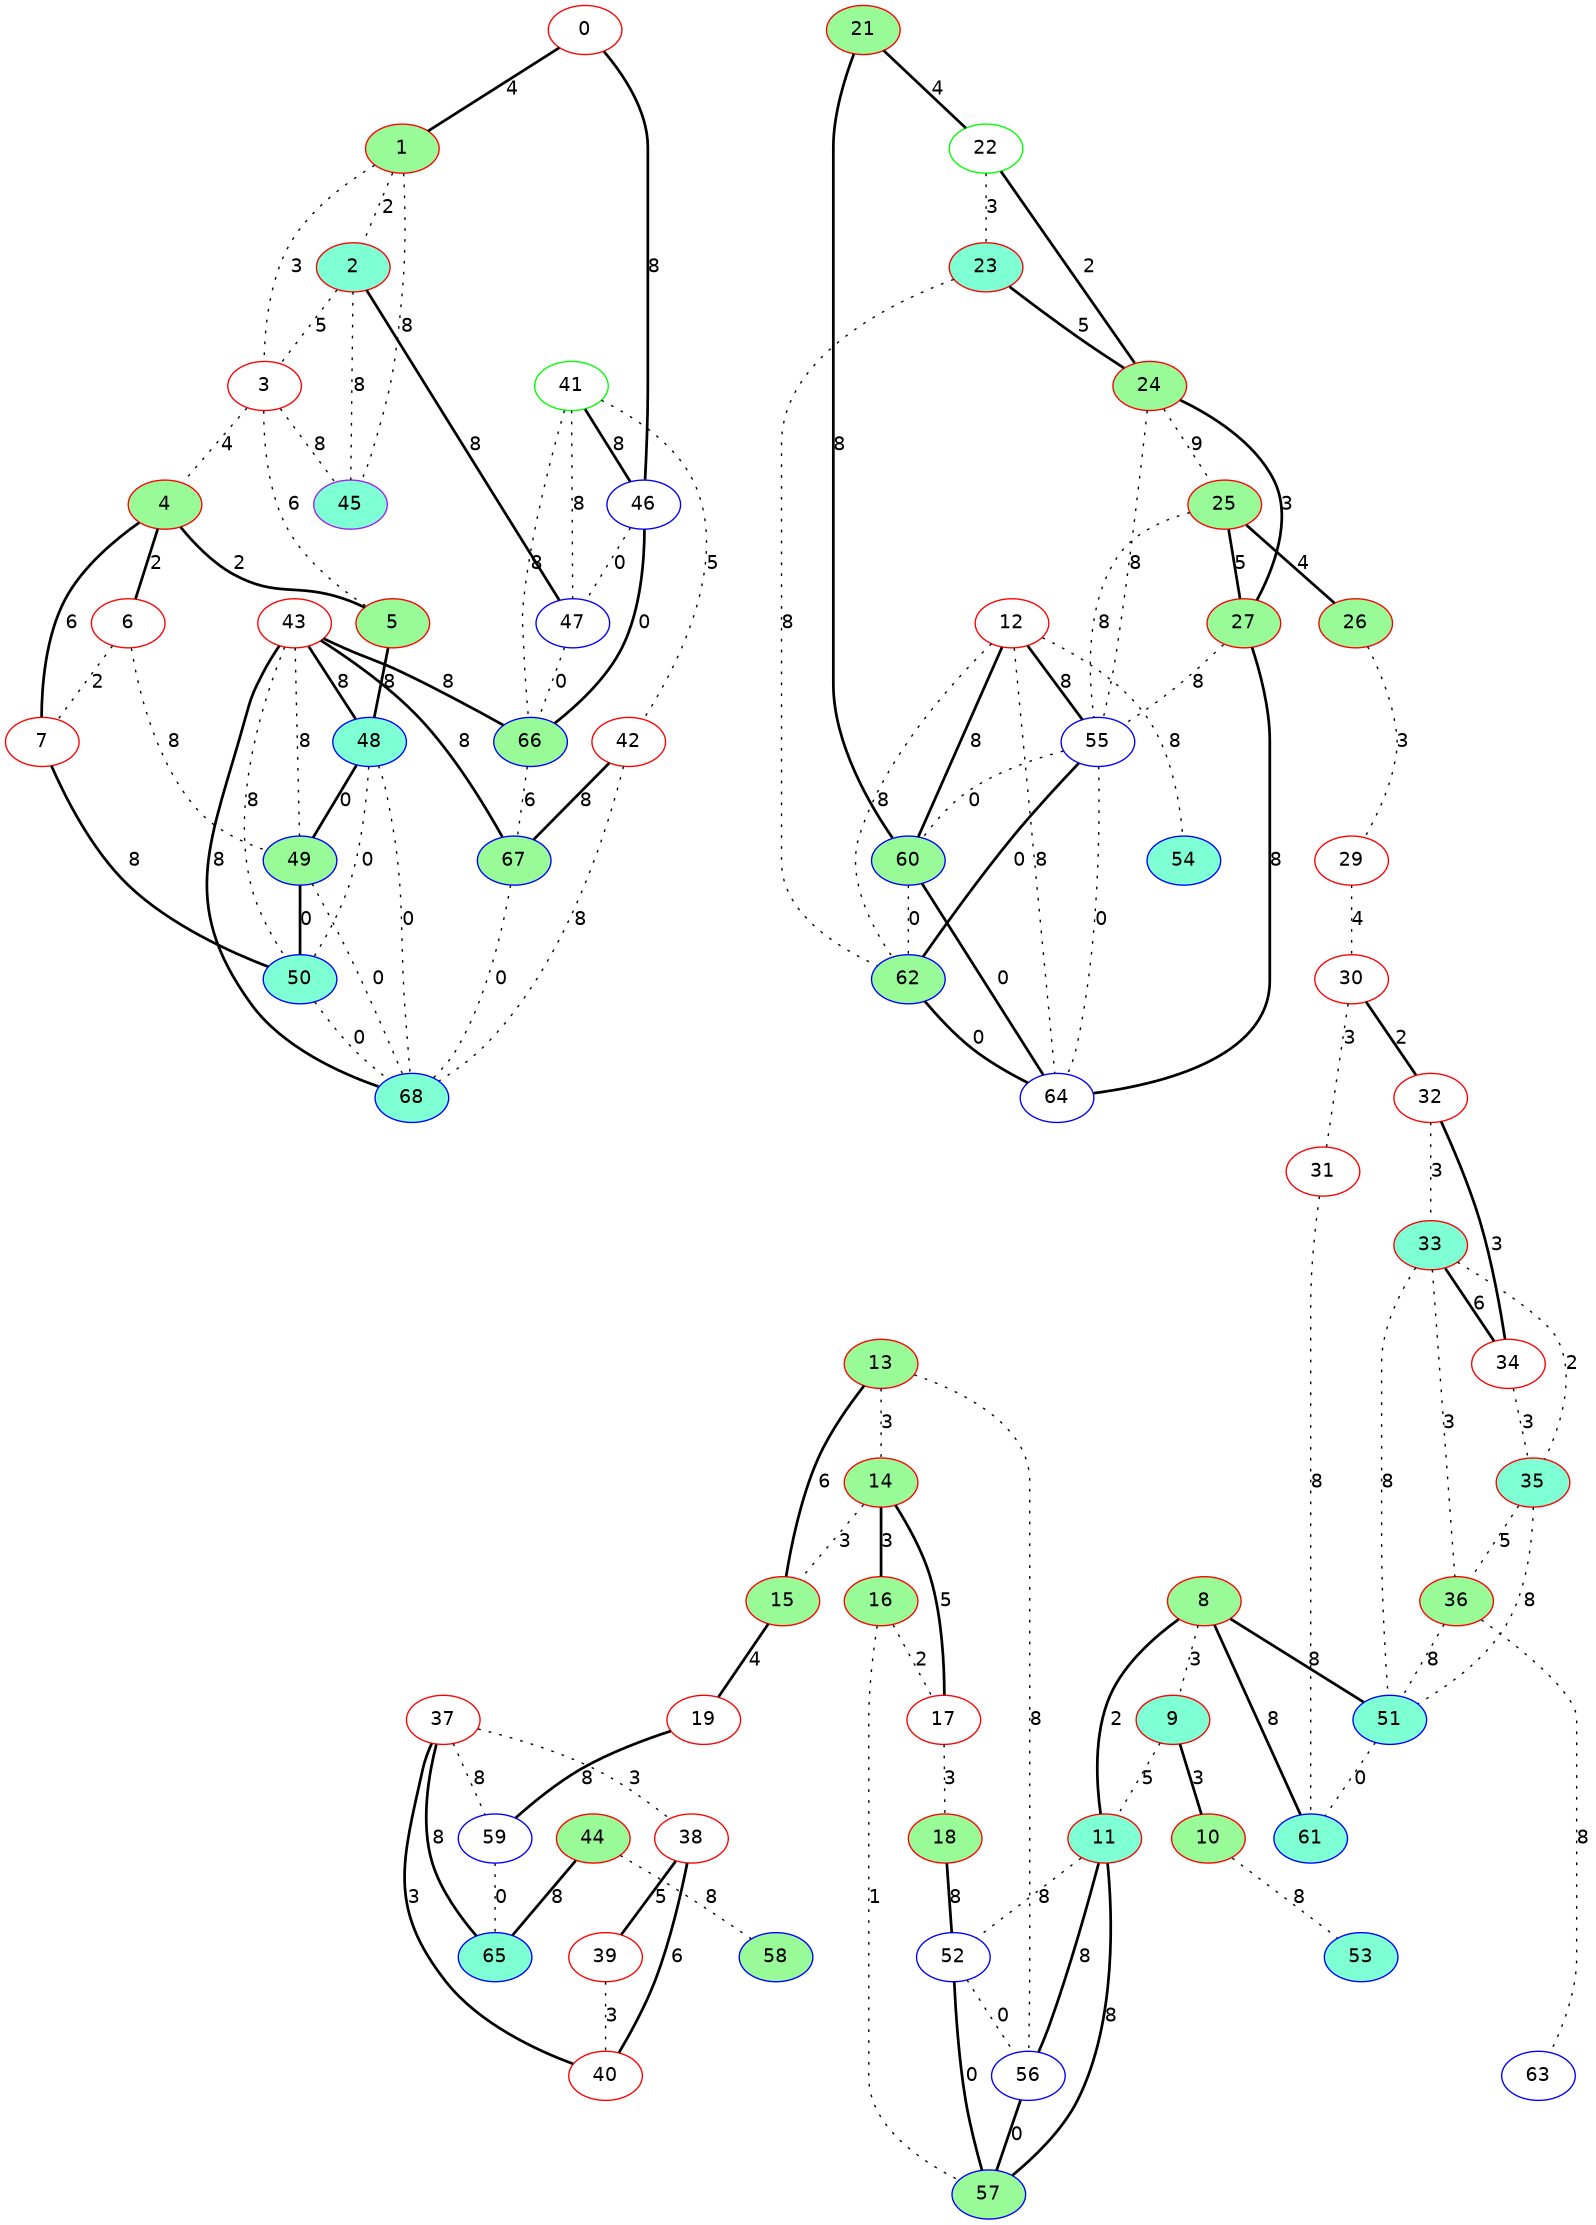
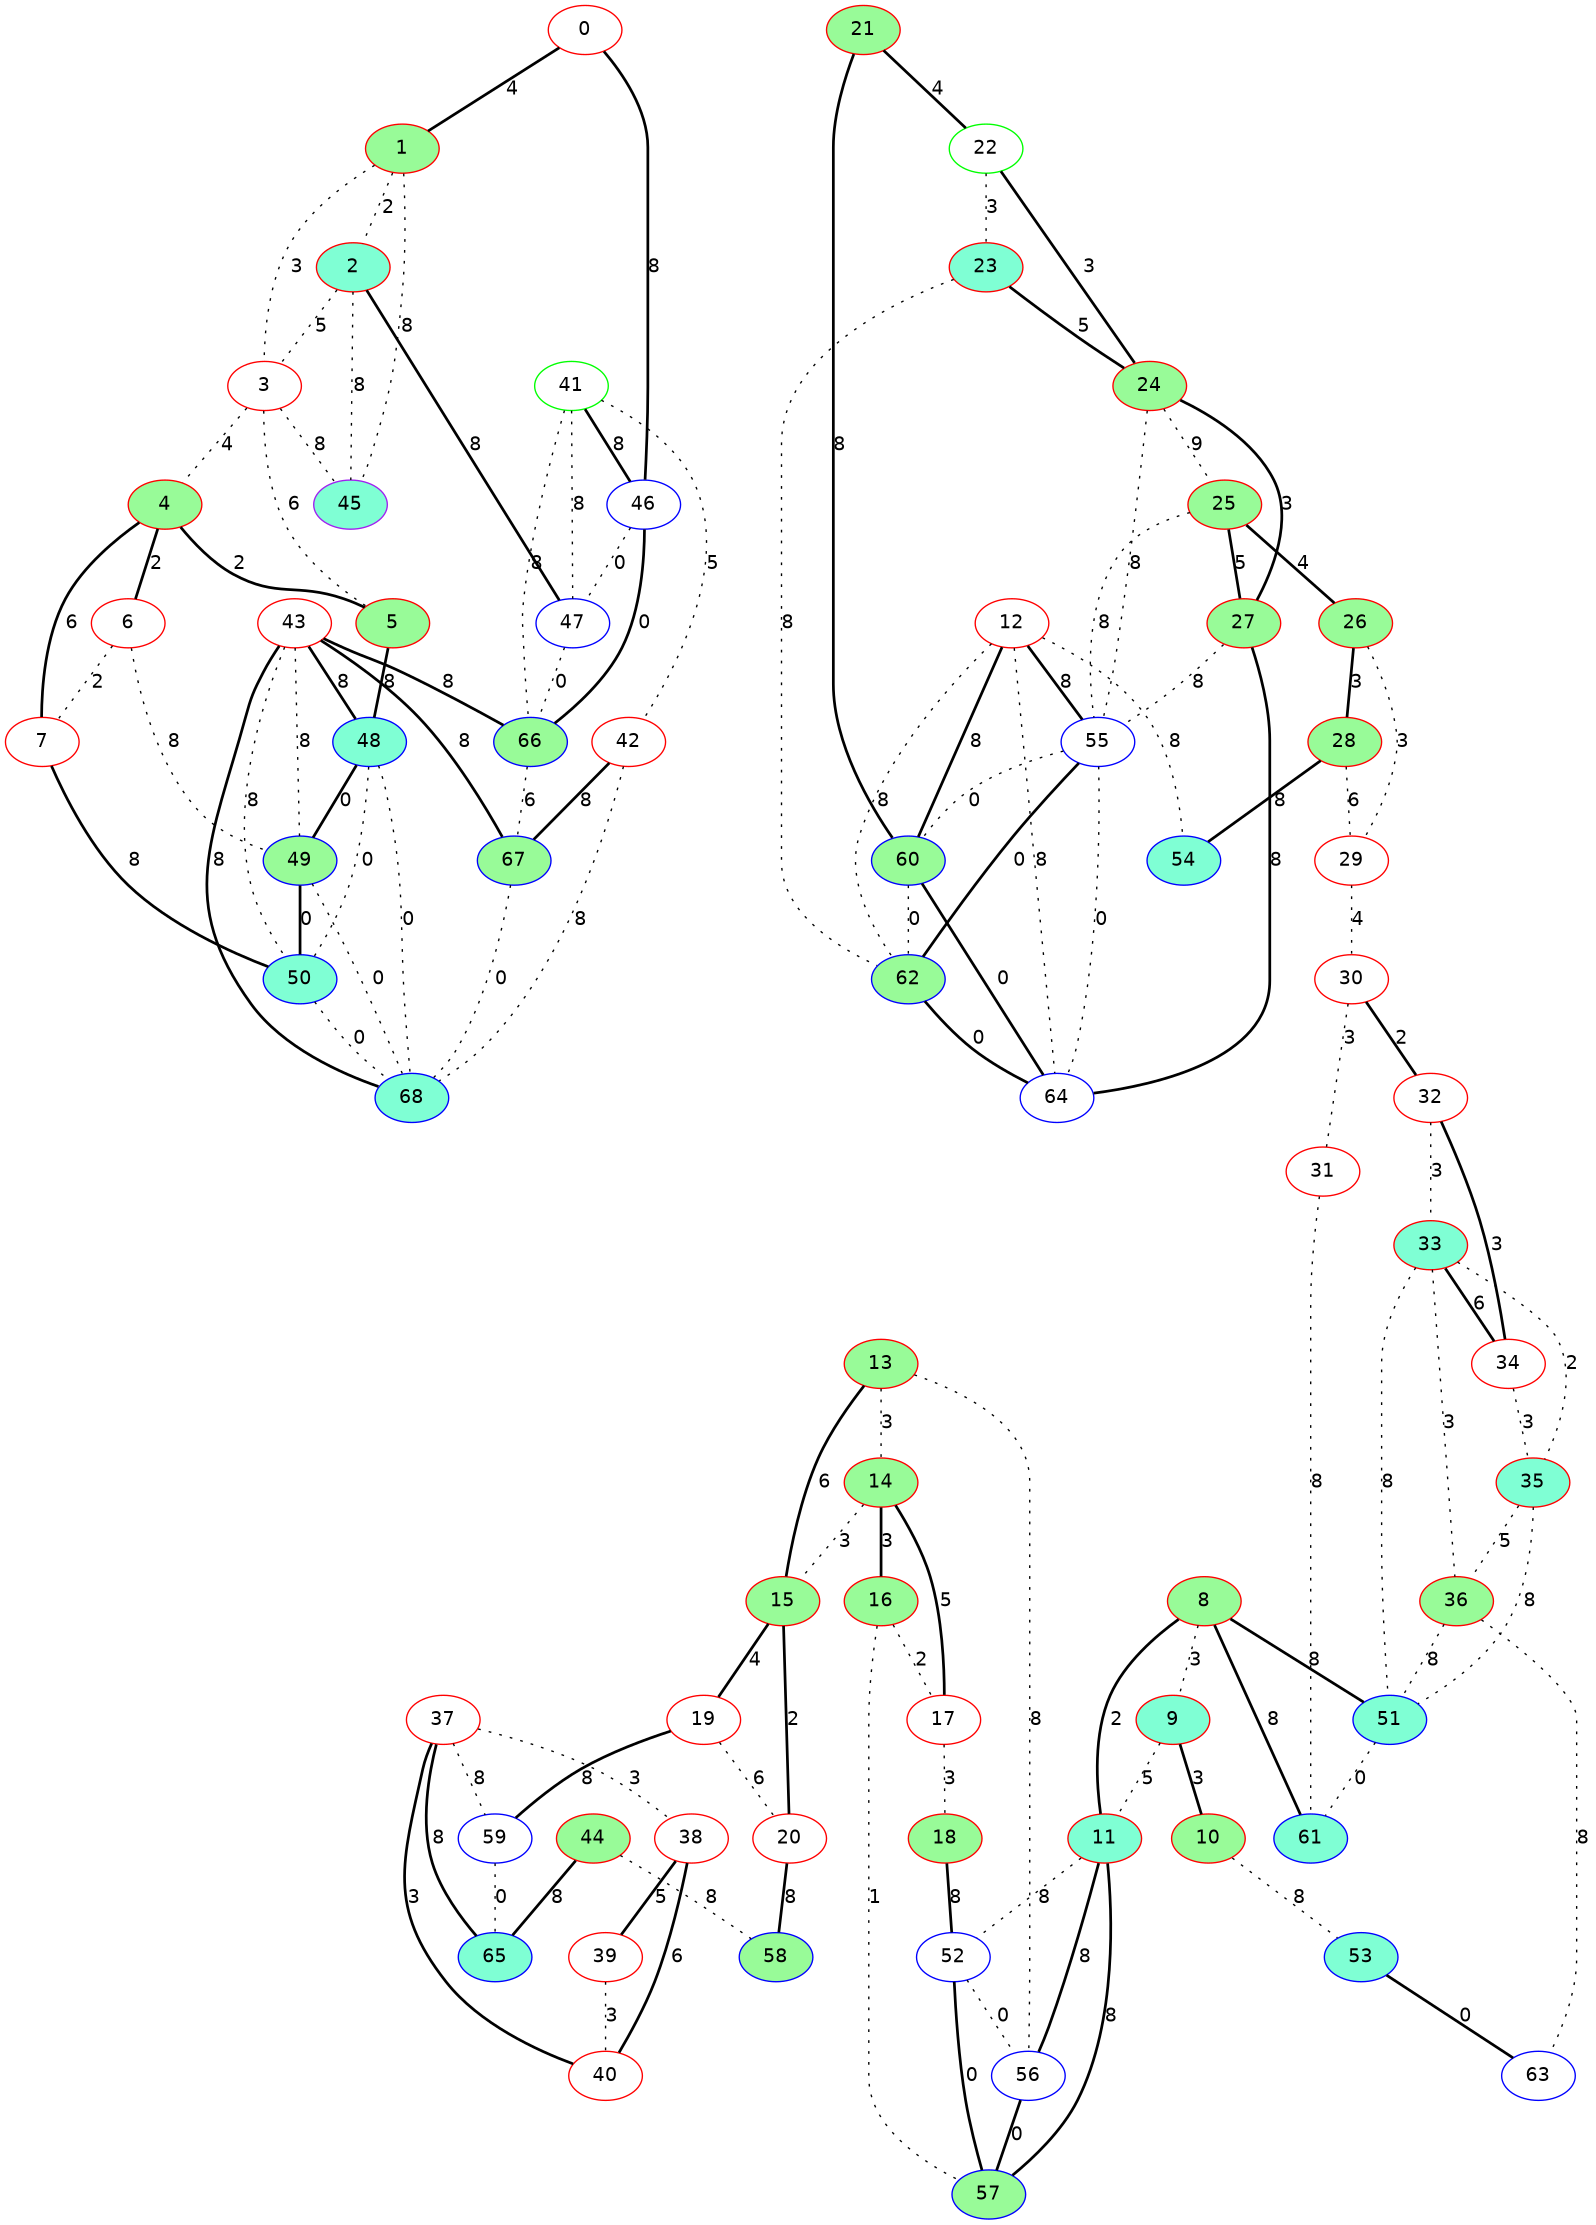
  graph {
    fontname="DejaVu Sans"
    node [color=red fillcolor=white fontname="DejaVu Sans" style=filled weight=1]
    edge [fontname="DejaVu Sans" style=dotted]
    1 [fillcolor=palegreen]
    0
    46 [color=blue weight=3]
    2 [fillcolor=aquamarine]
    3
    45 [color=purple fillcolor=aquamarine weight=4]
    47 [color=blue weight=3]
    66 [color=blue fillcolor=palegreen weight=3]
    4 [fillcolor=palegreen]
    5 [fillcolor=palegreen]
    6
    7
    48 [color=blue fillcolor=aquamarine weight=3]
    49 [color=blue fillcolor=palegreen weight=3]
    50 [color=blue fillcolor=aquamarine weight=3]
    68 [color=blue fillcolor=aquamarine weight=3]
    8 [fillcolor=palegreen]
    9 [fillcolor=aquamarine]
    11 [fillcolor=aquamarine]
    51 [color=blue fillcolor=aquamarine weight=3]
    61 [color=blue fillcolor=aquamarine weight=3]
    10 [fillcolor=palegreen]
    52 [color=blue weight=3]
    56 [color=blue weight=3]
    57 [color=blue fillcolor=palegreen weight=3]
    53 [color=blue fillcolor=aquamarine weight=3]
    63 [color=blue weight=3]
    54 [color=blue fillcolor=aquamarine weight=3]
    12
    55 [color=blue weight=3]
    60 [color=blue fillcolor=palegreen weight=3]
    62 [color=blue fillcolor=palegreen weight=3]
    64 [color=blue weight=3]
    13 [fillcolor=palegreen]
    14 [fillcolor=palegreen]
    15 [fillcolor=palegreen]
    16 [fillcolor=palegreen]
    17
    19
+   20
    18 [fillcolor=palegreen]
    59 [color=blue weight=3]
    58 [color=blue fillcolor=palegreen weight=3]
    65 [color=blue fillcolor=aquamarine weight=3]
    21 [fillcolor=palegreen]
    22 [color=green weight=2]
    23 [fillcolor=aquamarine]
    24 [fillcolor=palegreen]
    25 [fillcolor=palegreen]
    27 [fillcolor=palegreen]
    26 [fillcolor=palegreen]
+   28 [fillcolor=palegreen]
    29
    30
    31
    32
    33 [fillcolor=aquamarine]
    34
    35 [fillcolor=aquamarine]
    36 [fillcolor=palegreen]
    37
    38
    40
    39
    41 [color=green weight=2]
    42
    67 [color=blue fillcolor=palegreen weight=3]
    43
    44 [fillcolor=palegreen]
    1 -- 2 [label=2]
    1 -- 3 [label=3]
    1 -- 45 [label=8]
    0 -- 1 [label=4 style=bold]
    0 -- 46 [label=8 style=bold]
    46 -- 47 [label=0]
    46 -- 66 [label=0 style=bold]
    2 -- 3 [label=5]
    2 -- 45 [label=8]
    2 -- 47 [label=8 style=bold]
    3 -- 45 [label=8]
    3 -- 4 [label=4]
    3 -- 5 [label=6]
    47 -- 66 [label=0]
    66 -- 67 [label=6]
    4 -- 5 [label=2 style=bold]
    4 -- 6 [label=2 style=bold]
    4 -- 7 [label=6 style=bold]
    5 -- 48 [label=8 style=bold]
    6 -- 7 [label=2]
    6 -- 49 [label=8]
    7 -- 50 [label=8 style=bold]
    48 -- 49 [label=0 style=bold]
    48 -- 50 [label=0]
    48 -- 68 [label=0]
    49 -- 50 [label=0 style=bold]
    49 -- 68 [label=0]
    50 -- 68 [label=0]
    8 -- 9 [label=3]
    8 -- 11 [label=2 style=bold]
    8 -- 51 [label=8 style=bold]
    8 -- 61 [label=8 style=bold]
    9 -- 11 [label=5]
    9 -- 10 [label=3 style=bold]
    11 -- 52 [label=8]
    11 -- 56 [label=8 style=bold]
    11 -- 57 [label=8 style=bold]
    51 -- 61 [label=0]
    10 -- 53 [label=8]
    52 -- 56 [label=0]
    52 -- 57 [label=0 style=bold]
    56 -- 57 [label=0 style=bold]
+   53 -- 63 [label=0 style=bold]
    12 -- 54 [label=8]
    12 -- 55 [label=8 style=bold]
    12 -- 60 [label=8 style=bold]
    12 -- 62 [label=8]
    12 -- 64 [label=8]
    55 -- 60 [label=0]
    55 -- 62 [label=0 style=bold]
    55 -- 64 [label=0]
    60 -- 62 [label=0]
    60 -- 64 [label=0 style=bold]
    62 -- 64 [label=0 style=bold]
    13 -- 56 [label=8]
    13 -- 14 [label=3]
    13 -- 15 [label=6 style=bold]
    14 -- 15 [label=3]
    14 -- 16 [label=3 style=bold]
    14 -- 17 [label=5 style=bold]
    15 -- 19 [label=4 style=bold]
+   15 -- 20 [label=2 style=bold]
    16 -- 57 [label=1]
    16 -- 17 [label=2]
    17 -- 18 [label=3]
+   19 -- 20 [label=6]
    19 -- 59 [label=8 style=bold]
+   20 -- 58 [label=8 style=bold]
    18 -- 52 [label=8 style=bold]
    59 -- 65 [label=0]
    21 -- 60 [label=8 style=bold]
    21 -- 22 [label=4 style=bold]
    22 -- 23 [label=3]
-   22 -- 24 [label=2 style=bold]
+   22 -- 24 [label=3 style=bold]
    23 -- 62 [label=8]
    23 -- 24 [label=5 style=bold]
    24 -- 55 [label=8]
    24 -- 25 [label=9]
    24 -- 27 [label=3 style=bold]
    25 -- 55 [label=8]
    25 -- 27 [label=5 style=bold]
    25 -- 26 [label=4 style=bold]
    27 -- 55 [label=8]
    27 -- 64 [label=8 style=bold]
+   26 -- 28 [label=3 style=bold]
    26 -- 29 [label=3]
+   28 -- 54 [label=8 style=bold]
+   28 -- 29 [label=6]
    29 -- 30 [label=4]
    30 -- 31 [label=3]
    30 -- 32 [label=2 style=bold]
    31 -- 61 [label=8]
    32 -- 33 [label=3]
    32 -- 34 [label=3 style=bold]
    33 -- 51 [label=8]
    33 -- 34 [label=6 style=bold]
    33 -- 35 [label=2]
    33 -- 36 [label=3]
    34 -- 35 [label=3]
    35 -- 51 [label=8]
    35 -- 36 [label=5]
    36 -- 51 [label=8]
    36 -- 63 [label=8]
    37 -- 59 [label=8]
    37 -- 65 [label=8 style=bold]
    37 -- 38 [label=3]
    37 -- 40 [label=3 style=bold]
    38 -- 40 [label=6 style=bold]
    38 -- 39 [label=5 style=bold]
    39 -- 40 [label=3]
    41 -- 46 [label=8 style=bold]
    41 -- 47 [label=8]
    41 -- 66 [label=8]
    41 -- 42 [label=5]
    42 -- 68 [label=8]
    42 -- 67 [label=8 style=bold]
    67 -- 68 [label=0]
    43 -- 66 [label=8 style=bold]
    43 -- 48 [label=8 style=bold]
    43 -- 49 [label=8]
    43 -- 50 [label=8]
    43 -- 68 [label=8 style=bold]
    43 -- 67 [label=8 style=bold]
    44 -- 58 [label=8]
    44 -- 65 [label=8 style=bold]
  }
